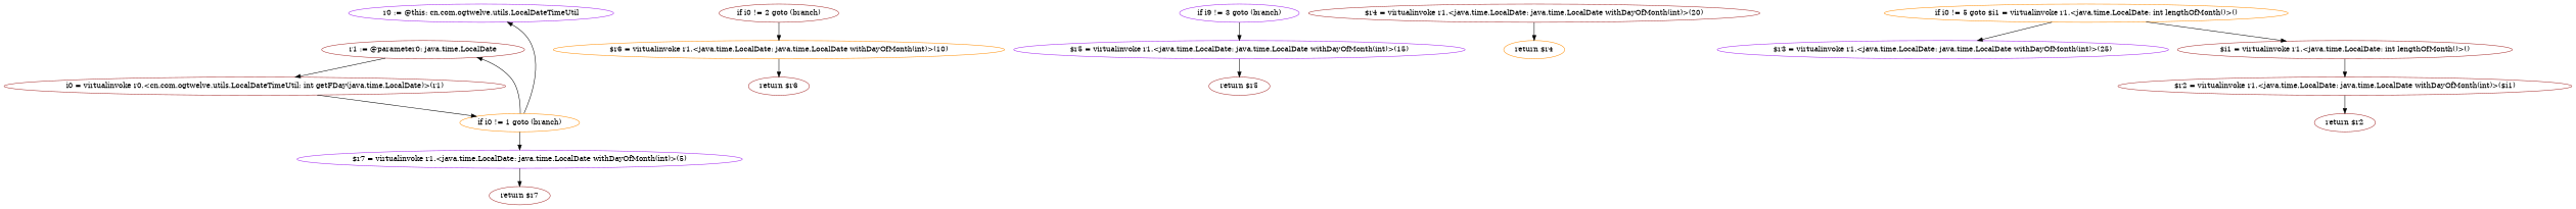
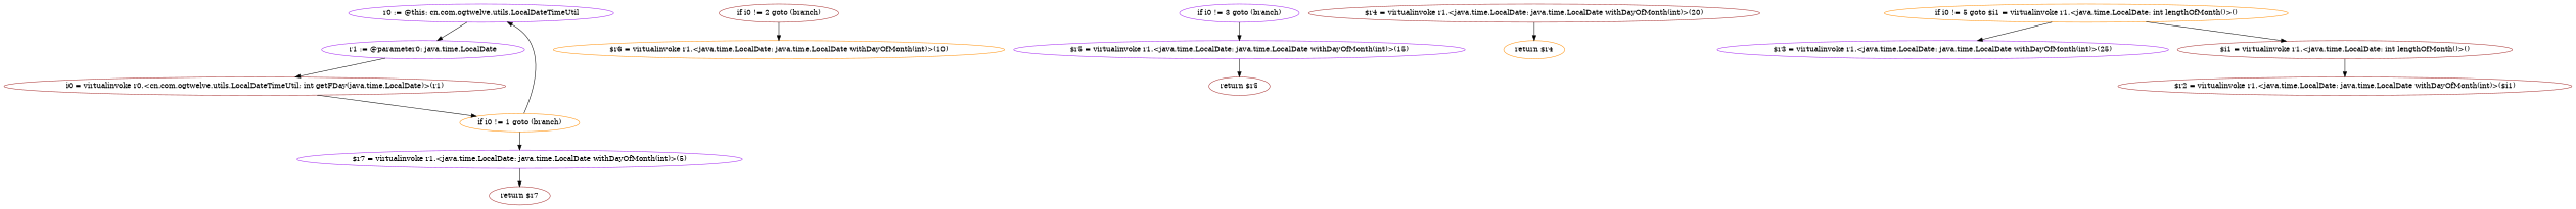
  digraph {
    node [color=brown]
    "r0 := @this: cn.com.ogtwelve.utils.LocalDateTimeUtil" [color=purple]
-   "r1 := @parameter0: java.time.LocalDate"
+   "r1 := @parameter0: java.time.LocalDate" [color=purple]
    "i0 = virtualinvoke r0.<cn.com.ogtwelve.utils.LocalDateTimeUtil: int getFDay(java.time.LocalDate)>(r1)"
    "if i0 != 1 goto (branch)" [color=darkorange]
    "$r7 = virtualinvoke r1.<java.time.LocalDate: java.time.LocalDate withDayOfMonth(int)>(5)" [color=purple]
    "return $r7"
    "$r6 = virtualinvoke r1.<java.time.LocalDate: java.time.LocalDate withDayOfMonth(int)>(10)" [color=darkorange]
    "if i0 != 2 goto (branch)"
-   "return $r6"
-   "if i0 != 3 goto (branch)" [color=purple label="if i9 != 3 goto (branch)"]
+   "if i0 != 3 goto (branch)" [color=purple]
    "$r5 = virtualinvoke r1.<java.time.LocalDate: java.time.LocalDate withDayOfMonth(int)>(15)" [color=purple]
    "return $r5"
    "return $r4" [color=darkorange]
    "$r4 = virtualinvoke r1.<java.time.LocalDate: java.time.LocalDate withDayOfMonth(int)>(20)"
    "if i0 != 5 goto $i1 = virtualinvoke r1.<java.time.LocalDate: int lengthOfMonth()>()" [color=darkorange]
    "$r3 = virtualinvoke r1.<java.time.LocalDate: java.time.LocalDate withDayOfMonth(int)>(25)" [color=purple]
    "$i1 = virtualinvoke r1.<java.time.LocalDate: int lengthOfMonth()>()"
    "$r2 = virtualinvoke r1.<java.time.LocalDate: java.time.LocalDate withDayOfMonth(int)>($i1)"
-   "return $r2"
-   "if i0 != 1 goto (branch)" -> "r1 := @parameter0: java.time.LocalDate"
+   "r0 := @this: cn.com.ogtwelve.utils.LocalDateTimeUtil" -> "r1 := @parameter0: java.time.LocalDate"
    "r1 := @parameter0: java.time.LocalDate" -> "i0 = virtualinvoke r0.<cn.com.ogtwelve.utils.LocalDateTimeUtil: int getFDay(java.time.LocalDate)>(r1)"
    "i0 = virtualinvoke r0.<cn.com.ogtwelve.utils.LocalDateTimeUtil: int getFDay(java.time.LocalDate)>(r1)" -> "if i0 != 1 goto (branch)"
    "if i0 != 1 goto (branch)" -> "r0 := @this: cn.com.ogtwelve.utils.LocalDateTimeUtil"
    "if i0 != 1 goto (branch)" -> "$r7 = virtualinvoke r1.<java.time.LocalDate: java.time.LocalDate withDayOfMonth(int)>(5)"
    "$r7 = virtualinvoke r1.<java.time.LocalDate: java.time.LocalDate withDayOfMonth(int)>(5)" -> "return $r7"
-   "$r6 = virtualinvoke r1.<java.time.LocalDate: java.time.LocalDate withDayOfMonth(int)>(10)" -> "return $r6"
    "if i0 != 2 goto (branch)" -> "$r6 = virtualinvoke r1.<java.time.LocalDate: java.time.LocalDate withDayOfMonth(int)>(10)"
    "if i0 != 3 goto (branch)" -> "$r5 = virtualinvoke r1.<java.time.LocalDate: java.time.LocalDate withDayOfMonth(int)>(15)"
    "$r5 = virtualinvoke r1.<java.time.LocalDate: java.time.LocalDate withDayOfMonth(int)>(15)" -> "return $r5"
    "$r4 = virtualinvoke r1.<java.time.LocalDate: java.time.LocalDate withDayOfMonth(int)>(20)" -> "return $r4"
    "if i0 != 5 goto $i1 = virtualinvoke r1.<java.time.LocalDate: int lengthOfMonth()>()" -> "$r3 = virtualinvoke r1.<java.time.LocalDate: java.time.LocalDate withDayOfMonth(int)>(25)"
    "if i0 != 5 goto $i1 = virtualinvoke r1.<java.time.LocalDate: int lengthOfMonth()>()" -> "$i1 = virtualinvoke r1.<java.time.LocalDate: int lengthOfMonth()>()"
    "$i1 = virtualinvoke r1.<java.time.LocalDate: int lengthOfMonth()>()" -> "$r2 = virtualinvoke r1.<java.time.LocalDate: java.time.LocalDate withDayOfMonth(int)>($i1)"
-   "$r2 = virtualinvoke r1.<java.time.LocalDate: java.time.LocalDate withDayOfMonth(int)>($i1)" -> "return $r2"
  }
